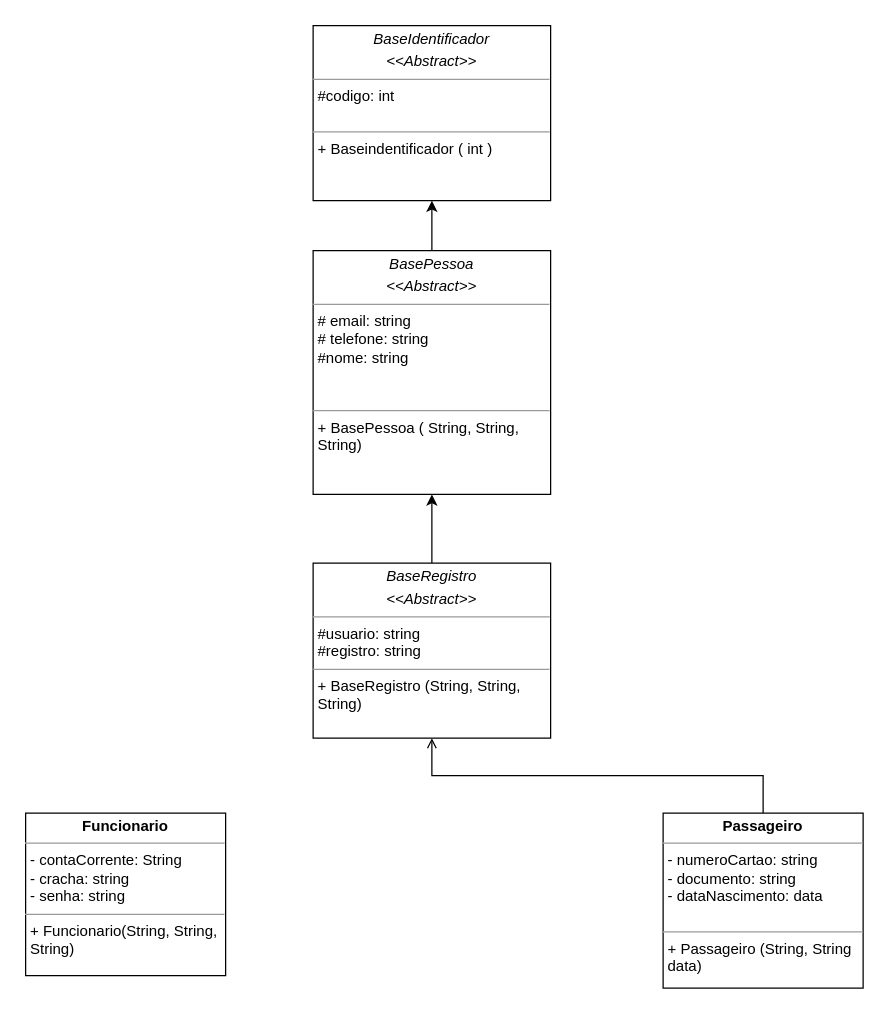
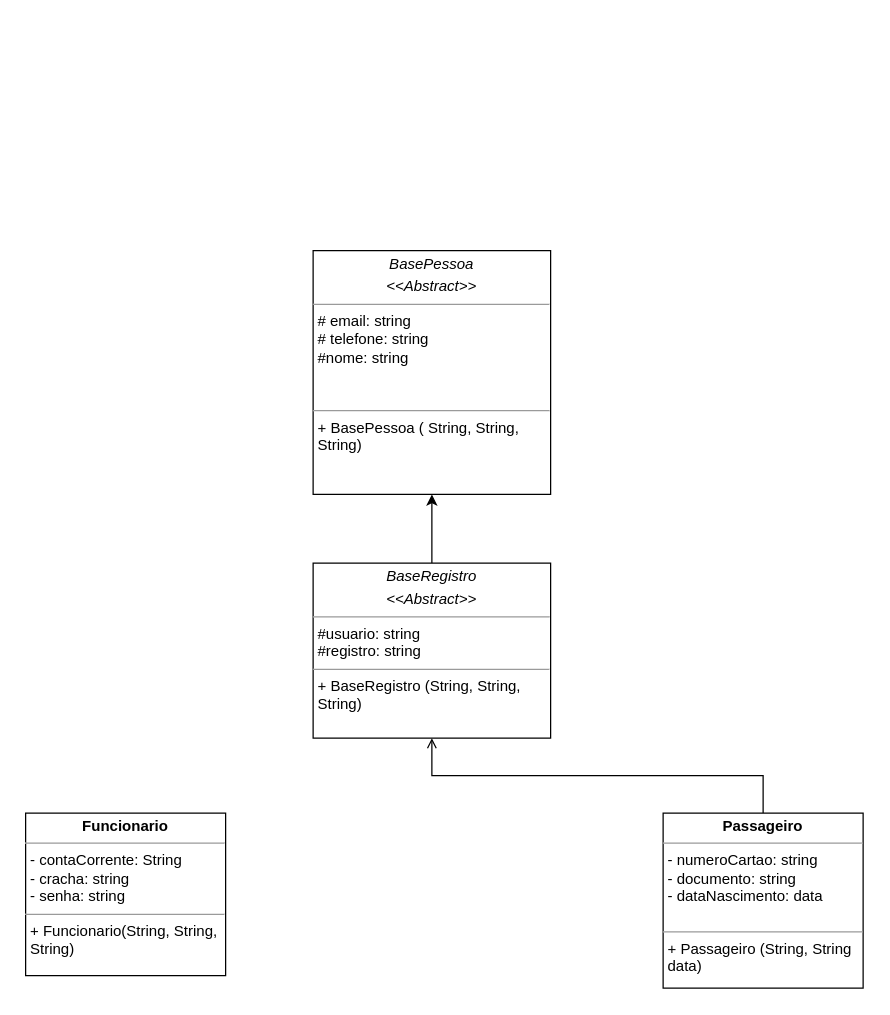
  <mxCell id="0" />
  <mxCell id="1" parent="0" />
- <mxCell id="2" style="edgeStyle=orthogonalEdgeStyle;rounded=0;orthogonalLoop=1;jettySize=auto;html=1;exitX=0.5;exitY=0;exitDx=0;exitDy=0;" parent="1" source="3" target="7" edge="1"><mxGeometry relative="1" as="geometry" /></mxCell>
  <mxCell id="3" value="&lt;p style=&quot;margin:0px;margin-top:4px;text-align:center;&quot;&gt;&lt;i&gt;BasePessoa&lt;/i&gt;&lt;/p&gt;&lt;p style=&quot;margin:0px;margin-top:4px;text-align:center;&quot;&gt;&lt;i&gt;&amp;lt;&amp;lt;Abstract&amp;gt;&amp;gt;&lt;/i&gt;&lt;/p&gt;&lt;hr size=&quot;1&quot;&gt;&lt;p style=&quot;margin:0px;margin-left:4px;&quot;&gt;# email: string&lt;br&gt;&lt;/p&gt;&lt;p style=&quot;margin:0px;margin-left:4px;&quot;&gt;# telefone: string&lt;/p&gt;&lt;p style=&quot;margin:0px;margin-left:4px;&quot;&gt;#nome: string&lt;br&gt;&lt;/p&gt;&lt;p style=&quot;margin:0px;margin-left:4px;&quot;&gt;&lt;br&gt;&lt;/p&gt;&lt;p style=&quot;margin:0px;margin-left:4px;&quot;&gt;&lt;br&gt;&lt;/p&gt;&lt;hr size=&quot;1&quot;&gt;&lt;p style=&quot;margin:0px;margin-left:4px;&quot;&gt;+ BasePessoa ( String, String, String)&lt;br&gt;&lt;/p&gt;" style="verticalAlign=top;align=left;overflow=fill;fontSize=12;fontFamily=Helvetica;html=1;whiteSpace=wrap;" parent="1" vertex="1"><mxGeometry x="250" y="200" width="190" height="195" as="geometry" /></mxCell>
  <mxCell id="4" style="edgeStyle=orthogonalEdgeStyle;rounded=0;orthogonalLoop=1;jettySize=auto;html=1;exitX=0.5;exitY=0;exitDx=0;exitDy=0;entryX=0.5;entryY=1;entryDx=0;entryDy=0;endArrow=open;" parent="1" source="5" target="9" edge="1"><mxGeometry relative="1" as="geometry" /></mxCell>
  <mxCell id="5" value="&lt;p style=&quot;margin:0px;margin-top:4px;text-align:center;&quot;&gt;&lt;b&gt;Passageiro&lt;/b&gt;&lt;/p&gt;&lt;hr size=&quot;1&quot;&gt;&lt;p style=&quot;margin:0px;margin-left:4px;&quot;&gt;- numeroCartao: string&lt;/p&gt;&lt;p style=&quot;margin:0px;margin-left:4px;&quot;&gt;- documento: string&lt;/p&gt;&lt;p style=&quot;margin:0px;margin-left:4px;&quot;&gt;- dataNascimento: data&lt;br&gt;&lt;/p&gt;&lt;p style=&quot;margin:0px;margin-left:4px;&quot;&gt;&lt;br&gt;&lt;/p&gt;&lt;hr size=&quot;1&quot;&gt;&lt;p style=&quot;margin:0px;margin-left:4px;&quot;&gt;+ Passageiro (String, String data)&lt;/p&gt;" style="verticalAlign=top;align=left;overflow=fill;fontSize=12;fontFamily=Helvetica;html=1;whiteSpace=wrap;" parent="1" vertex="1"><mxGeometry x="530" y="650" width="160" height="140" as="geometry" /></mxCell>
  <mxCell id="6" value="&lt;p style=&quot;margin:0px;margin-top:4px;text-align:center;&quot;&gt;&lt;b&gt;Funcionario&lt;/b&gt;&lt;/p&gt;&lt;hr size=&quot;1&quot;&gt;&lt;p style=&quot;margin:0px;margin-left:4px;&quot;&gt;- contaCorrente: String&lt;/p&gt;&lt;p style=&quot;margin:0px;margin-left:4px;&quot;&gt;- cracha: string&lt;/p&gt;&lt;p style=&quot;margin:0px;margin-left:4px;&quot;&gt;- senha: string&lt;br&gt;&lt;/p&gt;&lt;hr size=&quot;1&quot;&gt;&lt;p style=&quot;margin:0px;margin-left:4px;&quot;&gt;+ Funcionario(String, String, String)&lt;/p&gt;" style="verticalAlign=top;align=left;overflow=fill;fontSize=12;fontFamily=Helvetica;html=1;whiteSpace=wrap;" parent="1" vertex="1"><mxGeometry x="20" y="650" width="160" height="130" as="geometry" /></mxCell>
- <mxCell id="7" value="&lt;p style=&quot;margin:0px;margin-top:4px;text-align:center;&quot;&gt;&lt;i&gt;BaseIdentificador&lt;/i&gt;&lt;/p&gt;&lt;p style=&quot;margin:0px;margin-top:4px;text-align:center;&quot;&gt;&lt;i&gt;&amp;lt;&amp;lt;Abstract&amp;gt;&amp;gt;&lt;/i&gt;&lt;br&gt;&lt;/p&gt;&lt;hr size=&quot;1&quot;&gt;&lt;p style=&quot;margin:0px;margin-left:4px;&quot;&gt;#codigo: int&lt;br&gt;&lt;br&gt;&lt;/p&gt;&lt;hr size=&quot;1&quot;&gt;&lt;p style=&quot;margin:0px;margin-left:4px;&quot;&gt;+ Baseindentificador ( int )&lt;br&gt;&lt;br&gt;&lt;/p&gt;" style="verticalAlign=top;align=left;overflow=fill;fontSize=12;fontFamily=Helvetica;html=1;whiteSpace=wrap;" parent="1" vertex="1"><mxGeometry x="250" y="20" width="190" height="140" as="geometry" /></mxCell>
  <mxCell id="8" style="edgeStyle=orthogonalEdgeStyle;rounded=0;orthogonalLoop=1;jettySize=auto;html=1;exitX=0.5;exitY=0;exitDx=0;exitDy=0;entryX=0.5;entryY=1;entryDx=0;entryDy=0;" parent="1" source="9" target="3" edge="1"><mxGeometry relative="1" as="geometry" /></mxCell>
  <mxCell id="9" value="&lt;p style=&quot;margin:0px;margin-top:4px;text-align:center;&quot;&gt;&lt;i&gt;BaseRegistro&lt;/i&gt;&lt;/p&gt;&lt;p style=&quot;margin:0px;margin-top:4px;text-align:center;&quot;&gt;&lt;i&gt;&amp;lt;&amp;lt;Abstract&amp;gt;&amp;gt;&lt;/i&gt;&lt;/p&gt;&lt;hr size=&quot;1&quot;&gt;&lt;p style=&quot;margin:0px;margin-left:4px;&quot;&gt;#usuario: string&lt;/p&gt;&lt;p style=&quot;margin:0px;margin-left:4px;&quot;&gt;#registro: string&lt;/p&gt;&lt;hr size=&quot;1&quot;&gt;&lt;p style=&quot;margin:0px;margin-left:4px;&quot;&gt;+ BaseRegistro (String, String, String)&lt;br&gt;&lt;/p&gt;" style="verticalAlign=top;align=left;overflow=fill;fontSize=12;fontFamily=Helvetica;html=1;whiteSpace=wrap;" parent="1" vertex="1"><mxGeometry x="250" y="450" width="190" height="140" as="geometry" /></mxCell>
